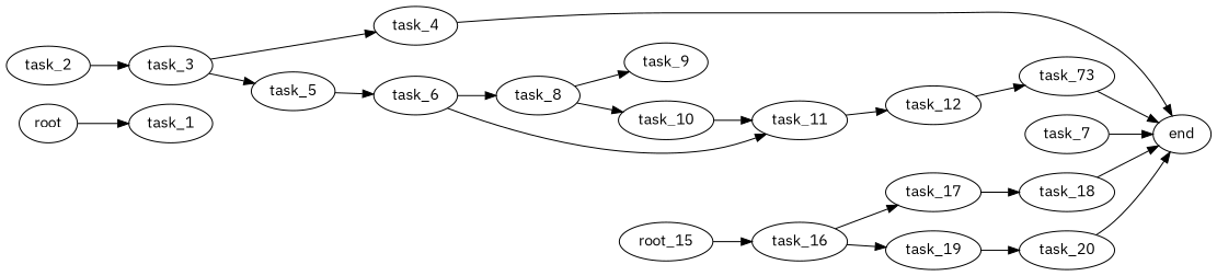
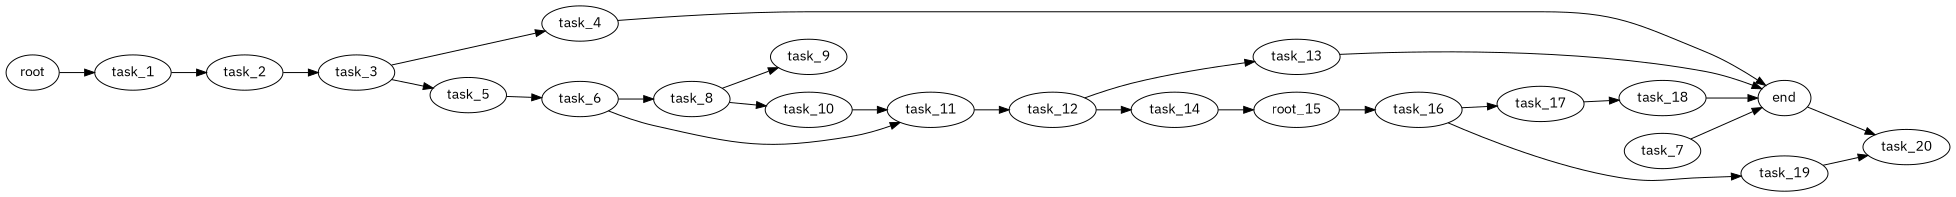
  digraph {
    fontname="IBM Plex Sans"
    rankdir=LR
    node [fontname="IBM Plex Sans"]
    edge [fontname="IBM Plex Sans"]
    root
    task_1
    task_2
    task_3
    task_4
    task_5
    end
    task_6
    task_8
    task_11
    task_7
    task_9
    task_10
    task_12
-   task_13 [label=task_73]
+   task_13
+   task_14
    n17 [label=root_15]
    task_16
    task_17
    task_19
    task_18
    task_20
    root -> task_1
+   task_1 -> task_2
    task_2 -> task_3
    task_3 -> task_4
    task_3 -> task_5
    task_4 -> end
    task_5 -> task_6
    task_6 -> task_8
    task_6 -> task_11
    task_8 -> task_9
    task_8 -> task_10
    task_11 -> task_12
    task_7 -> end
    task_10 -> task_11
    task_12 -> task_13
+   task_12 -> task_14
    task_13 -> end
+   task_14 -> n17
    n17 -> task_16
    task_16 -> task_17
    task_16 -> task_19
    task_17 -> task_18
    task_19 -> task_20
    task_18 -> end
-   task_20 -> end
+   end -> task_20
  }
